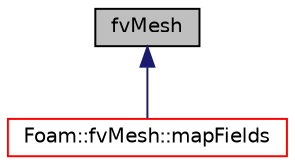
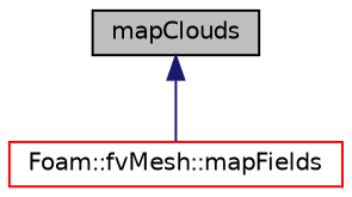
  digraph {
    rankdir=TB
    node [fontname=Helvetica fontsize=10 shape=record]
-   n1 [color=black fillcolor=grey75 fontcolor=black height=0.2 label=fvMesh style=filled width=0.4]
+   n1 [color=black fillcolor=grey75 fontcolor=black height=0.2 label=mapClouds style=filled width=0.4]
    n2 [color=red height=0.2 label="Foam::fvMesh::mapFields" width=0.4]
    n1 -> n2 [color=midnightblue dir=back fontname=Helvetica fontsize=10 labelfontname=Helvetica labelfontsize=10 style=solid]
  }
